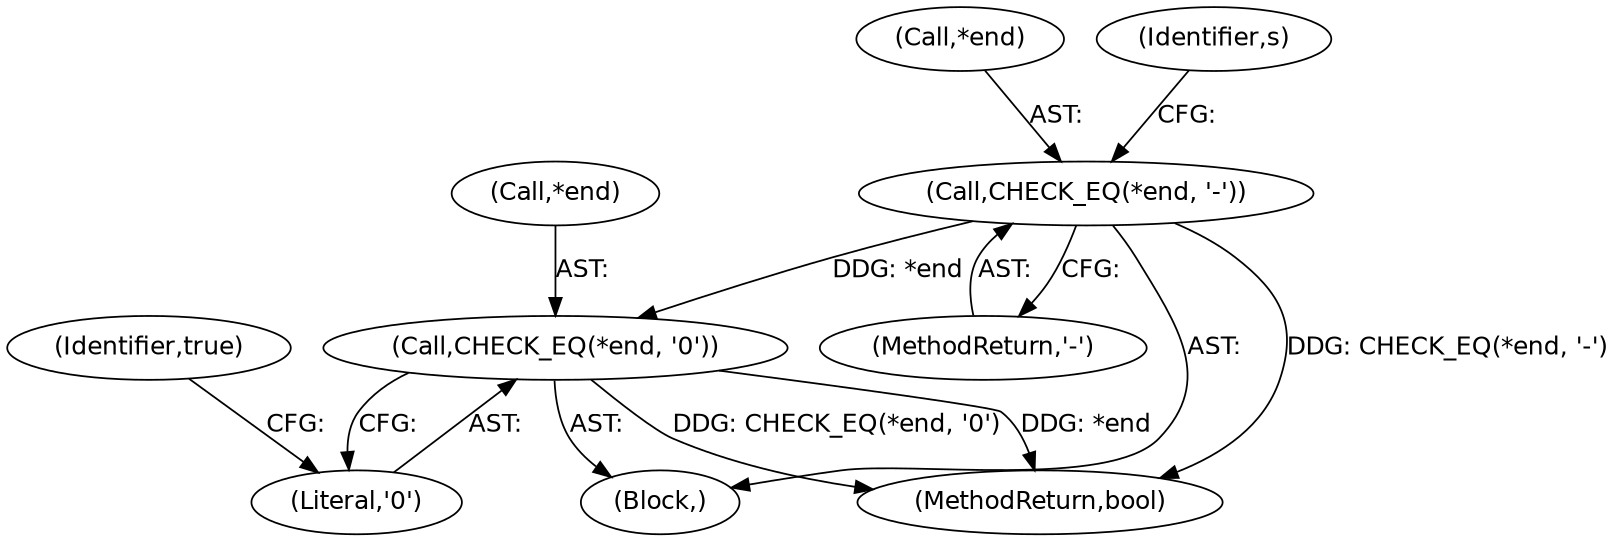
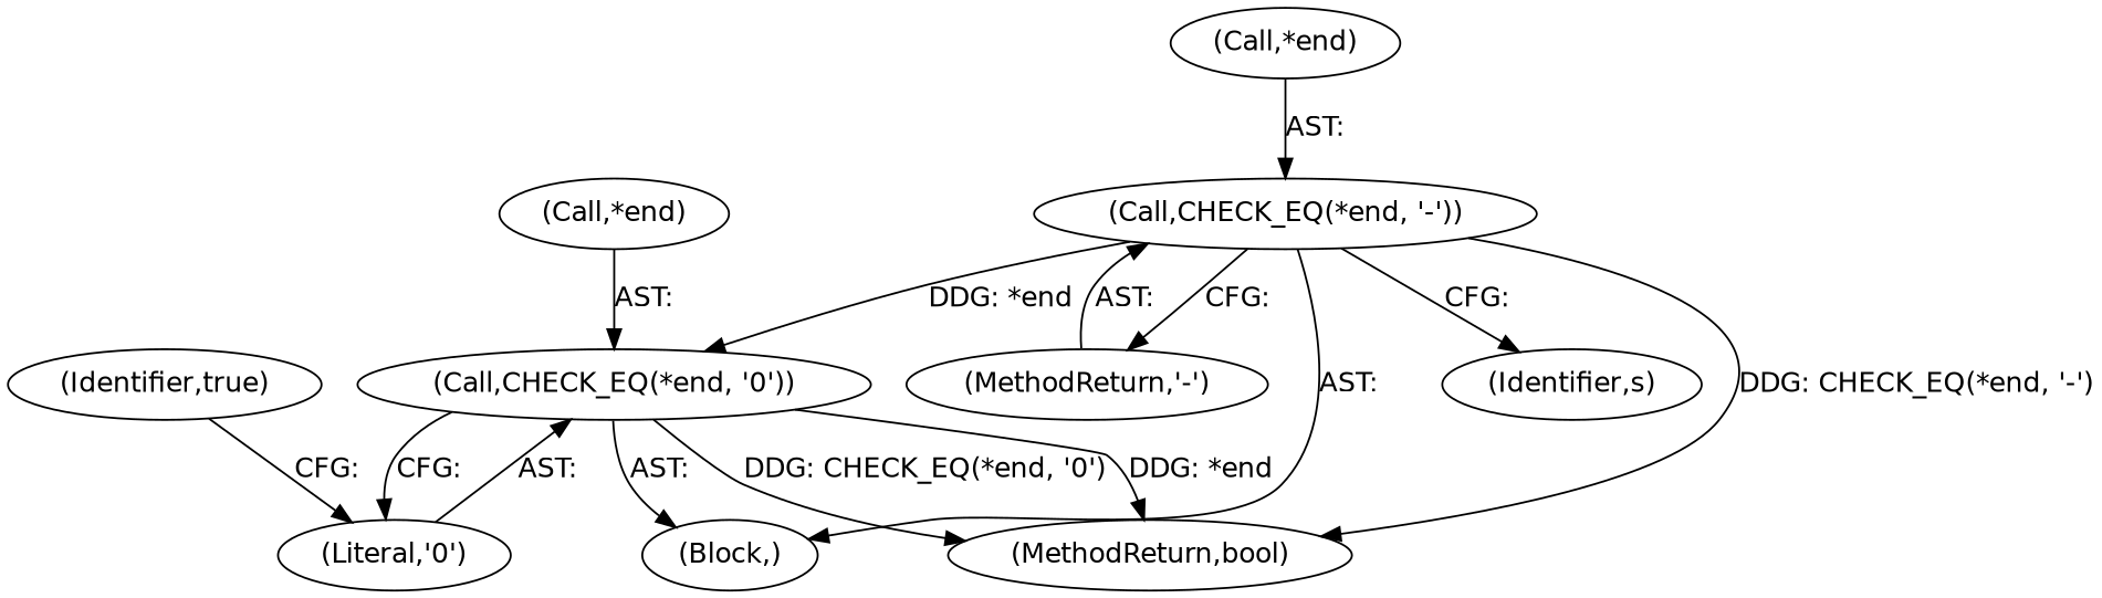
  digraph {
    fontname="DejaVu Sans"
    node [fontname="DejaVu Sans"]
    edge [fontname="DejaVu Sans"]
    n1 [label="(Call,CHECK_EQ(*end, '\0'))"]
    n2 [label="(Literal,'\0')"]
    n3 [label="(Block,)"]
    n4 [label="(MethodReturn,bool)"]
    n5 [label="(Call,CHECK_EQ(*end, '-'))"]
    n6 [label="(MethodReturn,'-')"]
    n7 [label="(Identifier,true)"]
    n8 [label="(Call,*end)"]
    n9 [label="(Call,*end)"]
    n10 [label="(Identifier,s)"]
    n1 -> n2 [label="CFG: "]
    n1 -> n3 [label="AST: "]
    n1 -> n4 [label="DDG: CHECK_EQ(*end, '\0')"]
    n1 -> n4 [label="DDG: *end"]
    n2 -> n1 [label="AST: "]
    n5 -> n1 [label="DDG: *end"]
    n5 -> n3 [label="AST: "]
    n5 -> n4 [label="DDG: CHECK_EQ(*end, '-')"]
    n5 -> n6 [label="CFG: "]
    n6 -> n5 [label="AST: "]
    n7 -> n2 [label="CFG: "]
    n8 -> n5 [label="AST: "]
    n9 -> n1 [label="AST: "]
-   n10 -> n5 [label="CFG: "]
+   n5 -> n10 [label="CFG: "]
  }
